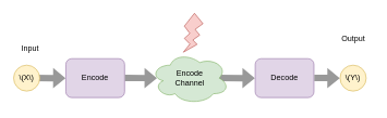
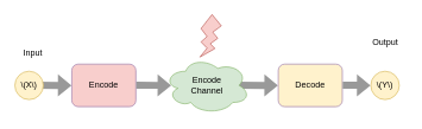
  <mxCell id="0" />
  <mxCell id="1" parent="0" />
  <mxCell id="2" value="" style="shape=flexArrow;endArrow=classic;html=1;rounded=0;fillColor=#999999;strokeColor=none;" edge="1" parent="1"><mxGeometry width="50" height="50" relative="1" as="geometry"><mxPoint x="330" y="119.81" as="sourcePoint" /><mxPoint x="390" y="120" as="targetPoint" /><Array as="points" /></mxGeometry></mxCell>
  <mxCell id="3" value="" style="shape=flexArrow;endArrow=classic;html=1;rounded=0;fillColor=#999999;strokeColor=none;" parent="1" edge="1"><mxGeometry width="50" height="50" relative="1" as="geometry"><mxPoint x="45" y="119.83" as="sourcePoint" /><mxPoint x="100" y="120" as="targetPoint" /><Array as="points" /></mxGeometry></mxCell>
  <mxCell id="4" value="Encode&lt;br&gt;Channel" style="ellipse;shape=cloud;whiteSpace=wrap;html=1;fillColor=#d5e8d4;strokeColor=#82b366;" parent="1" vertex="1"><mxGeometry x="230" y="80" width="120" height="80" as="geometry" /></mxCell>
  <mxCell id="5" value="\(X\)" style="ellipse;whiteSpace=wrap;html=1;aspect=fixed;fillColor=#fff2cc;strokeColor=#d6b656;" parent="1" vertex="1"><mxGeometry x="20" y="100" width="40" height="40" as="geometry" /></mxCell>
  <mxCell id="6" value="\(Y\)" style="ellipse;whiteSpace=wrap;html=1;aspect=fixed;fillColor=#fff2cc;strokeColor=#d6b656;" parent="1" vertex="1"><mxGeometry x="520" y="100" width="40" height="40" as="geometry" /></mxCell>
  <mxCell id="7" value="Input" style="text;html=1;align=center;verticalAlign=middle;resizable=0;points=[];autosize=1;strokeColor=none;fillColor=none;" parent="1" vertex="1"><mxGeometry x="20" y="60" width="50" height="30" as="geometry" /></mxCell>
  <mxCell id="8" value="Output" style="text;html=1;align=center;verticalAlign=middle;resizable=0;points=[];autosize=1;strokeColor=none;fillColor=none;" parent="1" vertex="1"><mxGeometry x="510" y="45" width="60" height="30" as="geometry" /></mxCell>
  <mxCell id="9" value="" style="verticalLabelPosition=bottom;verticalAlign=top;html=1;shape=mxgraph.basic.flash;fillColor=#f8cecc;strokeColor=#b85450;" parent="1" vertex="1"><mxGeometry x="280" y="20" width="30" height="60" as="geometry" /></mxCell>
- <mxCell id="10" value="Encode" style="rounded=1;whiteSpace=wrap;html=1;fillColor=#e1d5e7;strokeColor=#9673a6;" vertex="1" parent="1"><mxGeometry x="100" y="90" width="90" height="60" as="geometry" /></mxCell>
+ <mxCell id="10" value="Encode" style="rounded=1;whiteSpace=wrap;html=1;fillColor=#f8cecc;strokeColor=#9673a6;" vertex="1" parent="1"><mxGeometry x="100" y="90" width="90" height="60" as="geometry" /></mxCell>
  <mxCell id="11" value="" style="shape=flexArrow;endArrow=classic;html=1;rounded=0;fillColor=#999999;strokeColor=none;" edge="1" parent="1"><mxGeometry width="50" height="50" relative="1" as="geometry"><mxPoint x="190" y="119.81" as="sourcePoint" /><mxPoint x="240" y="120" as="targetPoint" /><Array as="points" /></mxGeometry></mxCell>
- <mxCell id="12" value="Decode" style="rounded=1;whiteSpace=wrap;html=1;fillColor=#e1d5e7;strokeColor=#9673a6;" vertex="1" parent="1"><mxGeometry x="390" y="90" width="90" height="60" as="geometry" /></mxCell>
+ <mxCell id="12" value="Decode" style="rounded=1;whiteSpace=wrap;html=1;fillColor=#fff2cc;strokeColor=#9673a6;" vertex="1" parent="1"><mxGeometry x="390" y="90" width="90" height="60" as="geometry" /></mxCell>
  <mxCell id="13" value="" style="shape=flexArrow;endArrow=classic;html=1;rounded=0;fillColor=#999999;strokeColor=none;" edge="1" parent="1"><mxGeometry width="50" height="50" relative="1" as="geometry"><mxPoint x="480" y="119.81" as="sourcePoint" /><mxPoint x="520" y="120" as="targetPoint" /><Array as="points" /></mxGeometry></mxCell>
